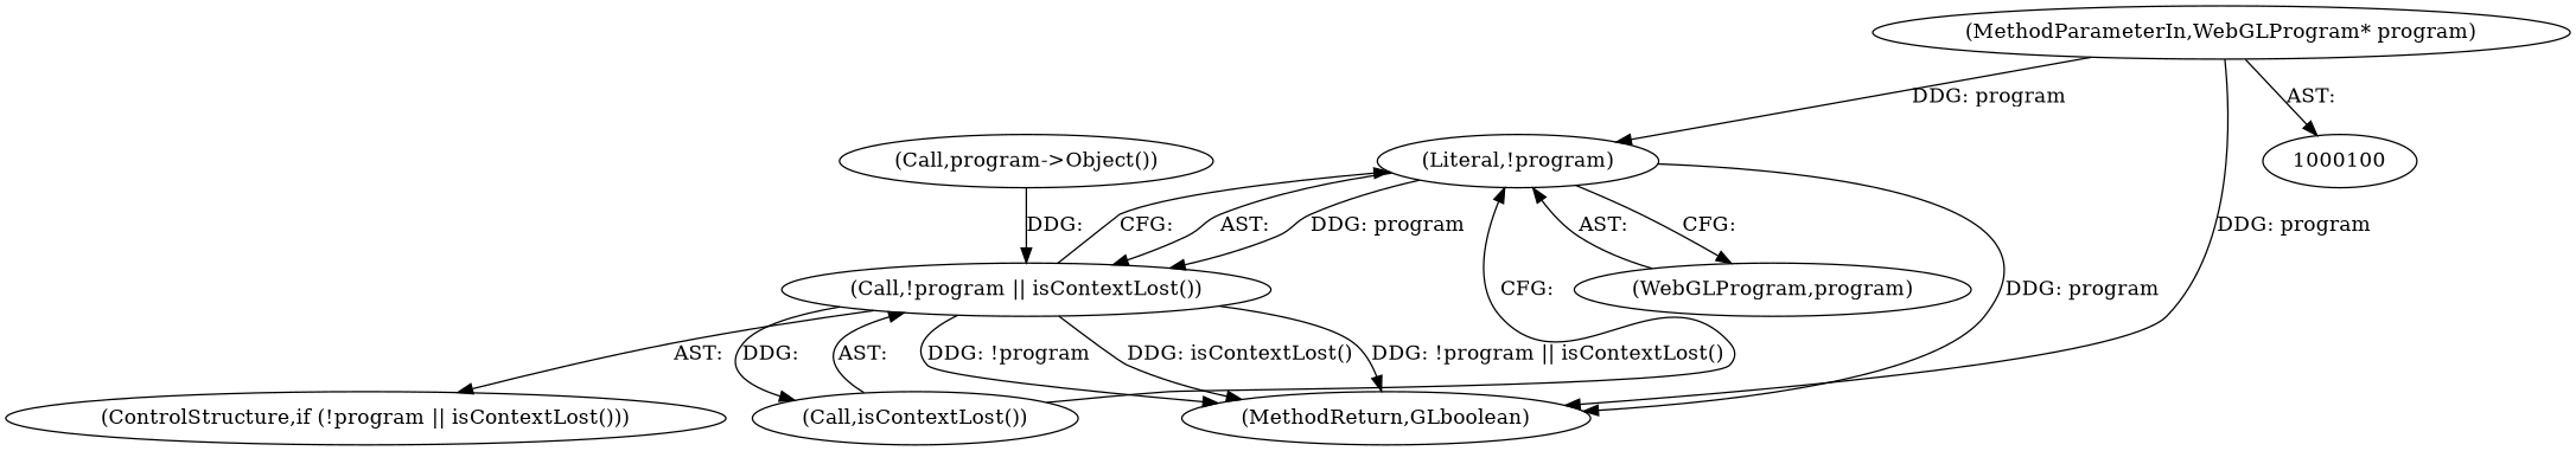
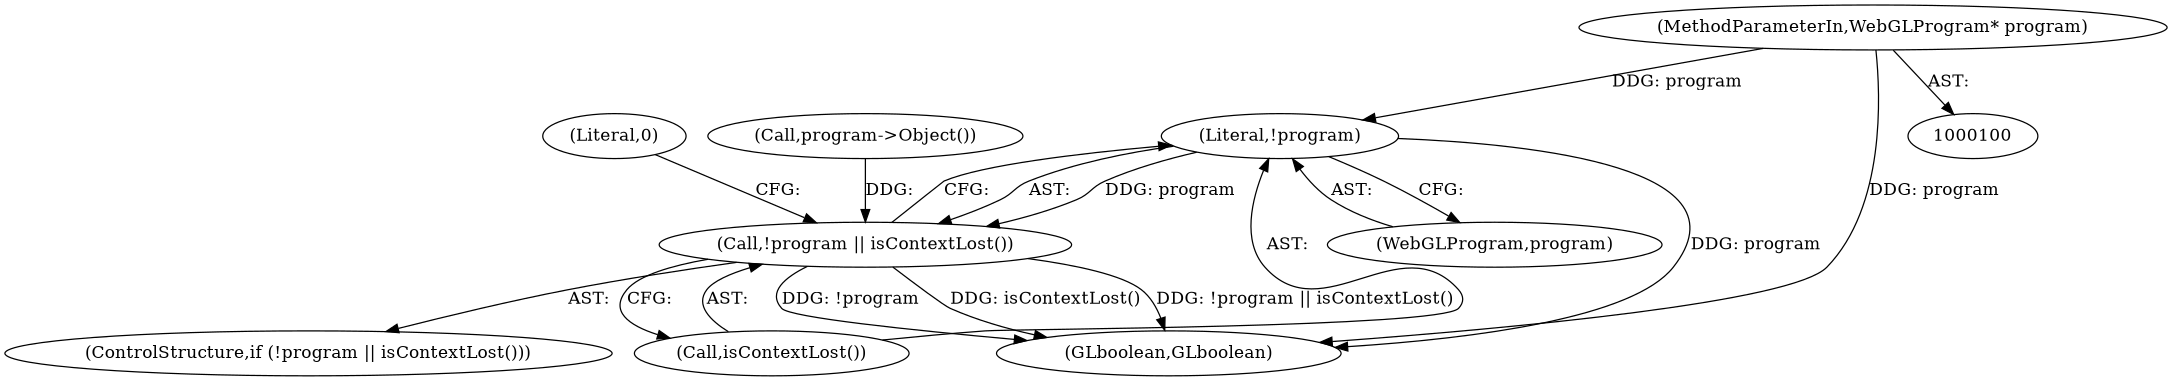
  digraph {
    n1 [label="(MethodParameterIn,WebGLProgram* program)"]
    n2 [label="(Literal,!program)"]
-   n3 [label="(MethodReturn,GLboolean)"]
+   n3 [label="(GLboolean,GLboolean)"]
    1000100
    n5 [label="(Call,!program || isContextLost())"]
    n6 [label="(WebGLProgram,program)"]
    n7 [label="(ControlStructure,if (!program || isContextLost()))"]
    n8 [label="(Call,isContextLost())"]
+   n9 [label="(Literal,0)"]
    n10 [label="(Call,program->Object())"]
    n1 -> n2 [label="DDG: program"]
    n1 -> n3 [label="DDG: program"]
    n1 -> 1000100 [label="AST: "]
    n2 -> n3 [label="DDG: program"]
    n2 -> n5 [label="AST: "]
    n2 -> n5 [label="DDG: program"]
    n2 -> n6 [label="CFG: "]
    n5 -> n2 [label="CFG: "]
    n5 -> n3 [label="DDG: isContextLost()"]
    n5 -> n3 [label="DDG: !program || isContextLost()"]
    n5 -> n3 [label="DDG: !program"]
    n5 -> n7 [label="AST: "]
-   n5 -> n8 [label="DDG: "]
+   n5 -> n8 [label="CFG: "]
    n6 -> n2 [label="AST: "]
-   n8 -> n2 [label="CFG: "]
+   n8 -> n2 [label="AST: "]
    n8 -> n5 [label="AST: "]
+   n9 -> n5 [label="CFG: "]
    n10 -> n5 [label="DDG: "]
  }
